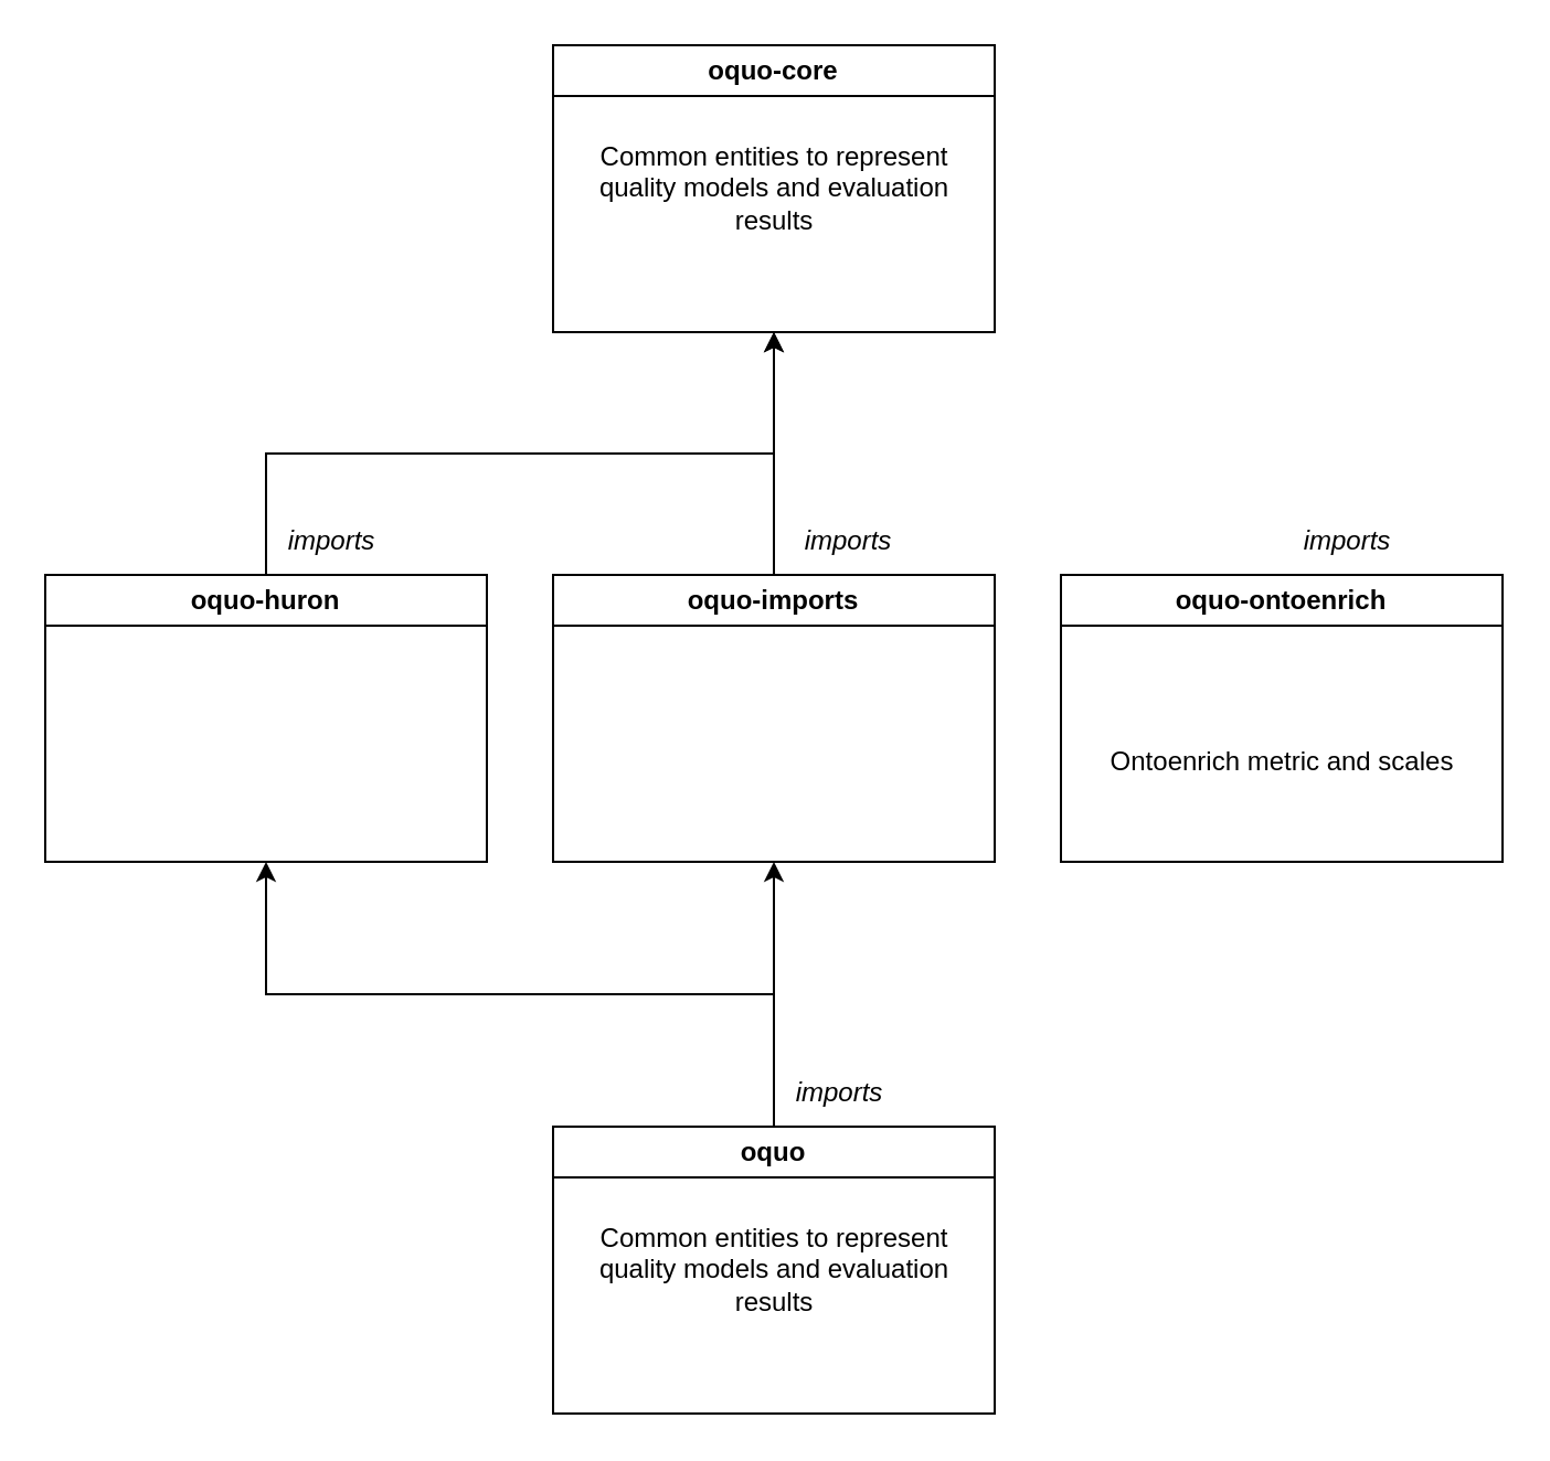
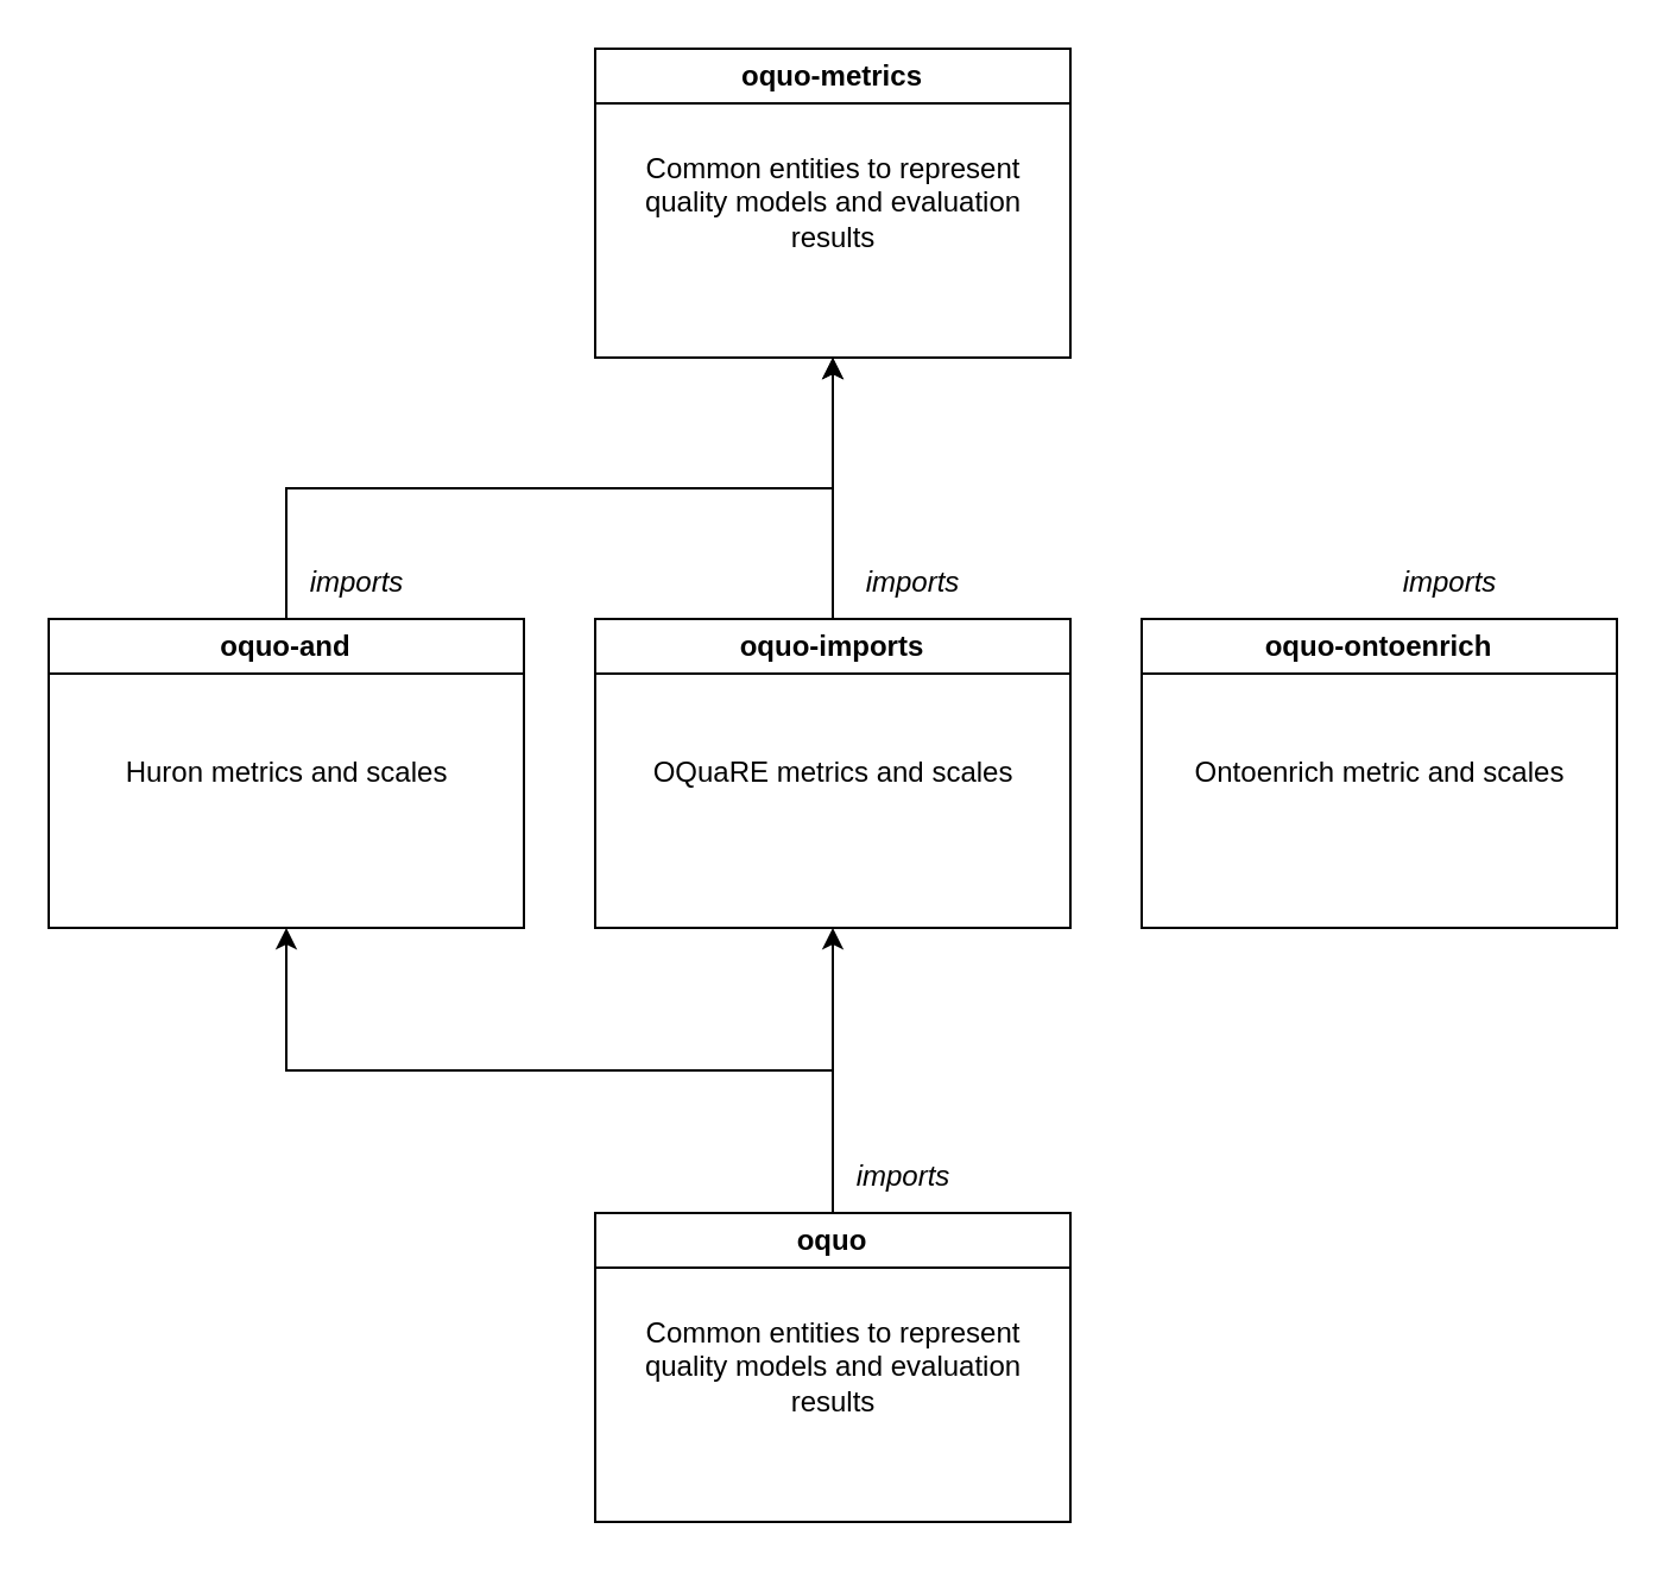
  <mxCell id="0" value="" />
  <mxCell id="1" parent="0" />
- <mxCell id="2" value="oquo-core" style="swimlane;whiteSpace=wrap;html=1;" vertex="1" parent="1"><mxGeometry x="250" y="20" width="200" height="130" as="geometry" /></mxCell>
+ <mxCell id="2" value="oquo-metrics" style="swimlane;whiteSpace=wrap;html=1;" vertex="1" parent="1"><mxGeometry x="250" y="20" width="200" height="130" as="geometry" /></mxCell>
  <mxCell id="3" value="&lt;div&gt;Common entities to represent&lt;/div&gt;&lt;div&gt;quality models and evaluation&lt;/div&gt;&lt;div&gt;results&lt;br&gt;&lt;/div&gt;" style="text;html=1;align=center;verticalAlign=middle;resizable=0;points=[];autosize=1;strokeColor=none;fillColor=none;" vertex="1" parent="2"><mxGeometry x="10" y="35" width="180" height="60" as="geometry" /></mxCell>
  <mxCell id="4" style="edgeStyle=orthogonalEdgeStyle;rounded=0;orthogonalLoop=1;jettySize=auto;html=1;exitX=0.5;exitY=0;exitDx=0;exitDy=0;entryX=0.5;entryY=1;entryDx=0;entryDy=0;" edge="1" parent="1" source="5" target="2"><mxGeometry relative="1" as="geometry" /></mxCell>
- <mxCell id="5" value="oquo-huron" style="swimlane;whiteSpace=wrap;html=1;" vertex="1" parent="1"><mxGeometry x="20" y="260" width="200" height="130" as="geometry" /></mxCell>
+ <mxCell id="5" value="oquo-and" style="swimlane;whiteSpace=wrap;html=1;" vertex="1" parent="1"><mxGeometry x="20" y="260" width="200" height="130" as="geometry" /></mxCell>
+ <mxCell id="6" value="Huron metrics and scales" style="text;html=1;align=center;verticalAlign=middle;resizable=0;points=[];autosize=1;strokeColor=none;fillColor=none;" vertex="1" parent="5"><mxGeometry x="20" y="50" width="160" height="30" as="geometry" /></mxCell>
  <mxCell id="7" style="edgeStyle=orthogonalEdgeStyle;rounded=0;orthogonalLoop=1;jettySize=auto;html=1;exitX=0.5;exitY=0;exitDx=0;exitDy=0;entryX=0.5;entryY=1;entryDx=0;entryDy=0;" edge="1" parent="1" source="8" target="2"><mxGeometry relative="1" as="geometry" /></mxCell>
  <mxCell id="8" value="oquo-imports" style="swimlane;whiteSpace=wrap;html=1;" vertex="1" parent="1"><mxGeometry x="250" y="260" width="200" height="130" as="geometry" /></mxCell>
+ <mxCell id="9" value="OQuaRE metrics and scales" style="text;html=1;align=center;verticalAlign=middle;resizable=0;points=[];autosize=1;strokeColor=none;fillColor=none;" vertex="1" parent="8"><mxGeometry x="15" y="50" width="170" height="30" as="geometry" /></mxCell>
  <mxCell id="10" value="oquo-ontoenrich" style="swimlane;whiteSpace=wrap;html=1;" vertex="1" parent="1"><mxGeometry x="480" y="260" width="200" height="130" as="geometry" /></mxCell>
- <mxCell id="11" value="Ontoenrich metric and scales" style="text;html=1;align=center;verticalAlign=middle;resizable=0;points=[];autosize=1;strokeColor=none;fillColor=none;" vertex="1" parent="10"><mxGeometry x="10" y="70" width="180" height="30" as="geometry" /></mxCell>
+ <mxCell id="11" value="Ontoenrich metric and scales" style="text;html=1;align=center;verticalAlign=middle;resizable=0;points=[];autosize=1;strokeColor=none;fillColor=none;" vertex="1" parent="10"><mxGeometry x="10" y="50" width="180" height="30" as="geometry" /></mxCell>
  <mxCell id="12" style="edgeStyle=orthogonalEdgeStyle;rounded=0;orthogonalLoop=1;jettySize=auto;html=1;exitX=0.5;exitY=0;exitDx=0;exitDy=0;entryX=0.5;entryY=1;entryDx=0;entryDy=0;" edge="1" parent="1" source="14" target="5"><mxGeometry relative="1" as="geometry" /></mxCell>
  <mxCell id="13" style="edgeStyle=orthogonalEdgeStyle;rounded=0;orthogonalLoop=1;jettySize=auto;html=1;exitX=0.5;exitY=0;exitDx=0;exitDy=0;entryX=0.5;entryY=1;entryDx=0;entryDy=0;" edge="1" parent="1" source="14" target="8"><mxGeometry relative="1" as="geometry" /></mxCell>
  <mxCell id="14" value="oquo" style="swimlane;whiteSpace=wrap;html=1;" vertex="1" parent="1"><mxGeometry x="250" y="510" width="200" height="130" as="geometry" /></mxCell>
  <mxCell id="15" value="&lt;div&gt;Common entities to represent&lt;/div&gt;&lt;div&gt;quality models and evaluation&lt;/div&gt;&lt;div&gt;results&lt;br&gt;&lt;/div&gt;" style="text;html=1;align=center;verticalAlign=middle;resizable=0;points=[];autosize=1;strokeColor=none;fillColor=none;" vertex="1" parent="14"><mxGeometry x="10" y="35" width="180" height="60" as="geometry" /></mxCell>
  <mxCell id="16" value="imports" style="text;html=1;align=center;verticalAlign=middle;whiteSpace=wrap;rounded=0;fontStyle=2" vertex="1" parent="1"><mxGeometry x="120" y="230" width="60" height="30" as="geometry" /></mxCell>
  <mxCell id="17" value="imports" style="text;html=1;align=center;verticalAlign=middle;whiteSpace=wrap;rounded=0;fontStyle=2" vertex="1" parent="1"><mxGeometry x="350" y="480" width="60" height="30" as="geometry" /></mxCell>
  <mxCell id="18" value="imports" style="text;html=1;align=center;verticalAlign=middle;whiteSpace=wrap;rounded=0;fontStyle=2" vertex="1" parent="1"><mxGeometry x="354" y="230" width="60" height="30" as="geometry" /></mxCell>
  <mxCell id="19" value="imports" style="text;html=1;align=center;verticalAlign=middle;whiteSpace=wrap;rounded=0;fontStyle=2" vertex="1" parent="1"><mxGeometry x="580" y="230" width="60" height="30" as="geometry" /></mxCell>
